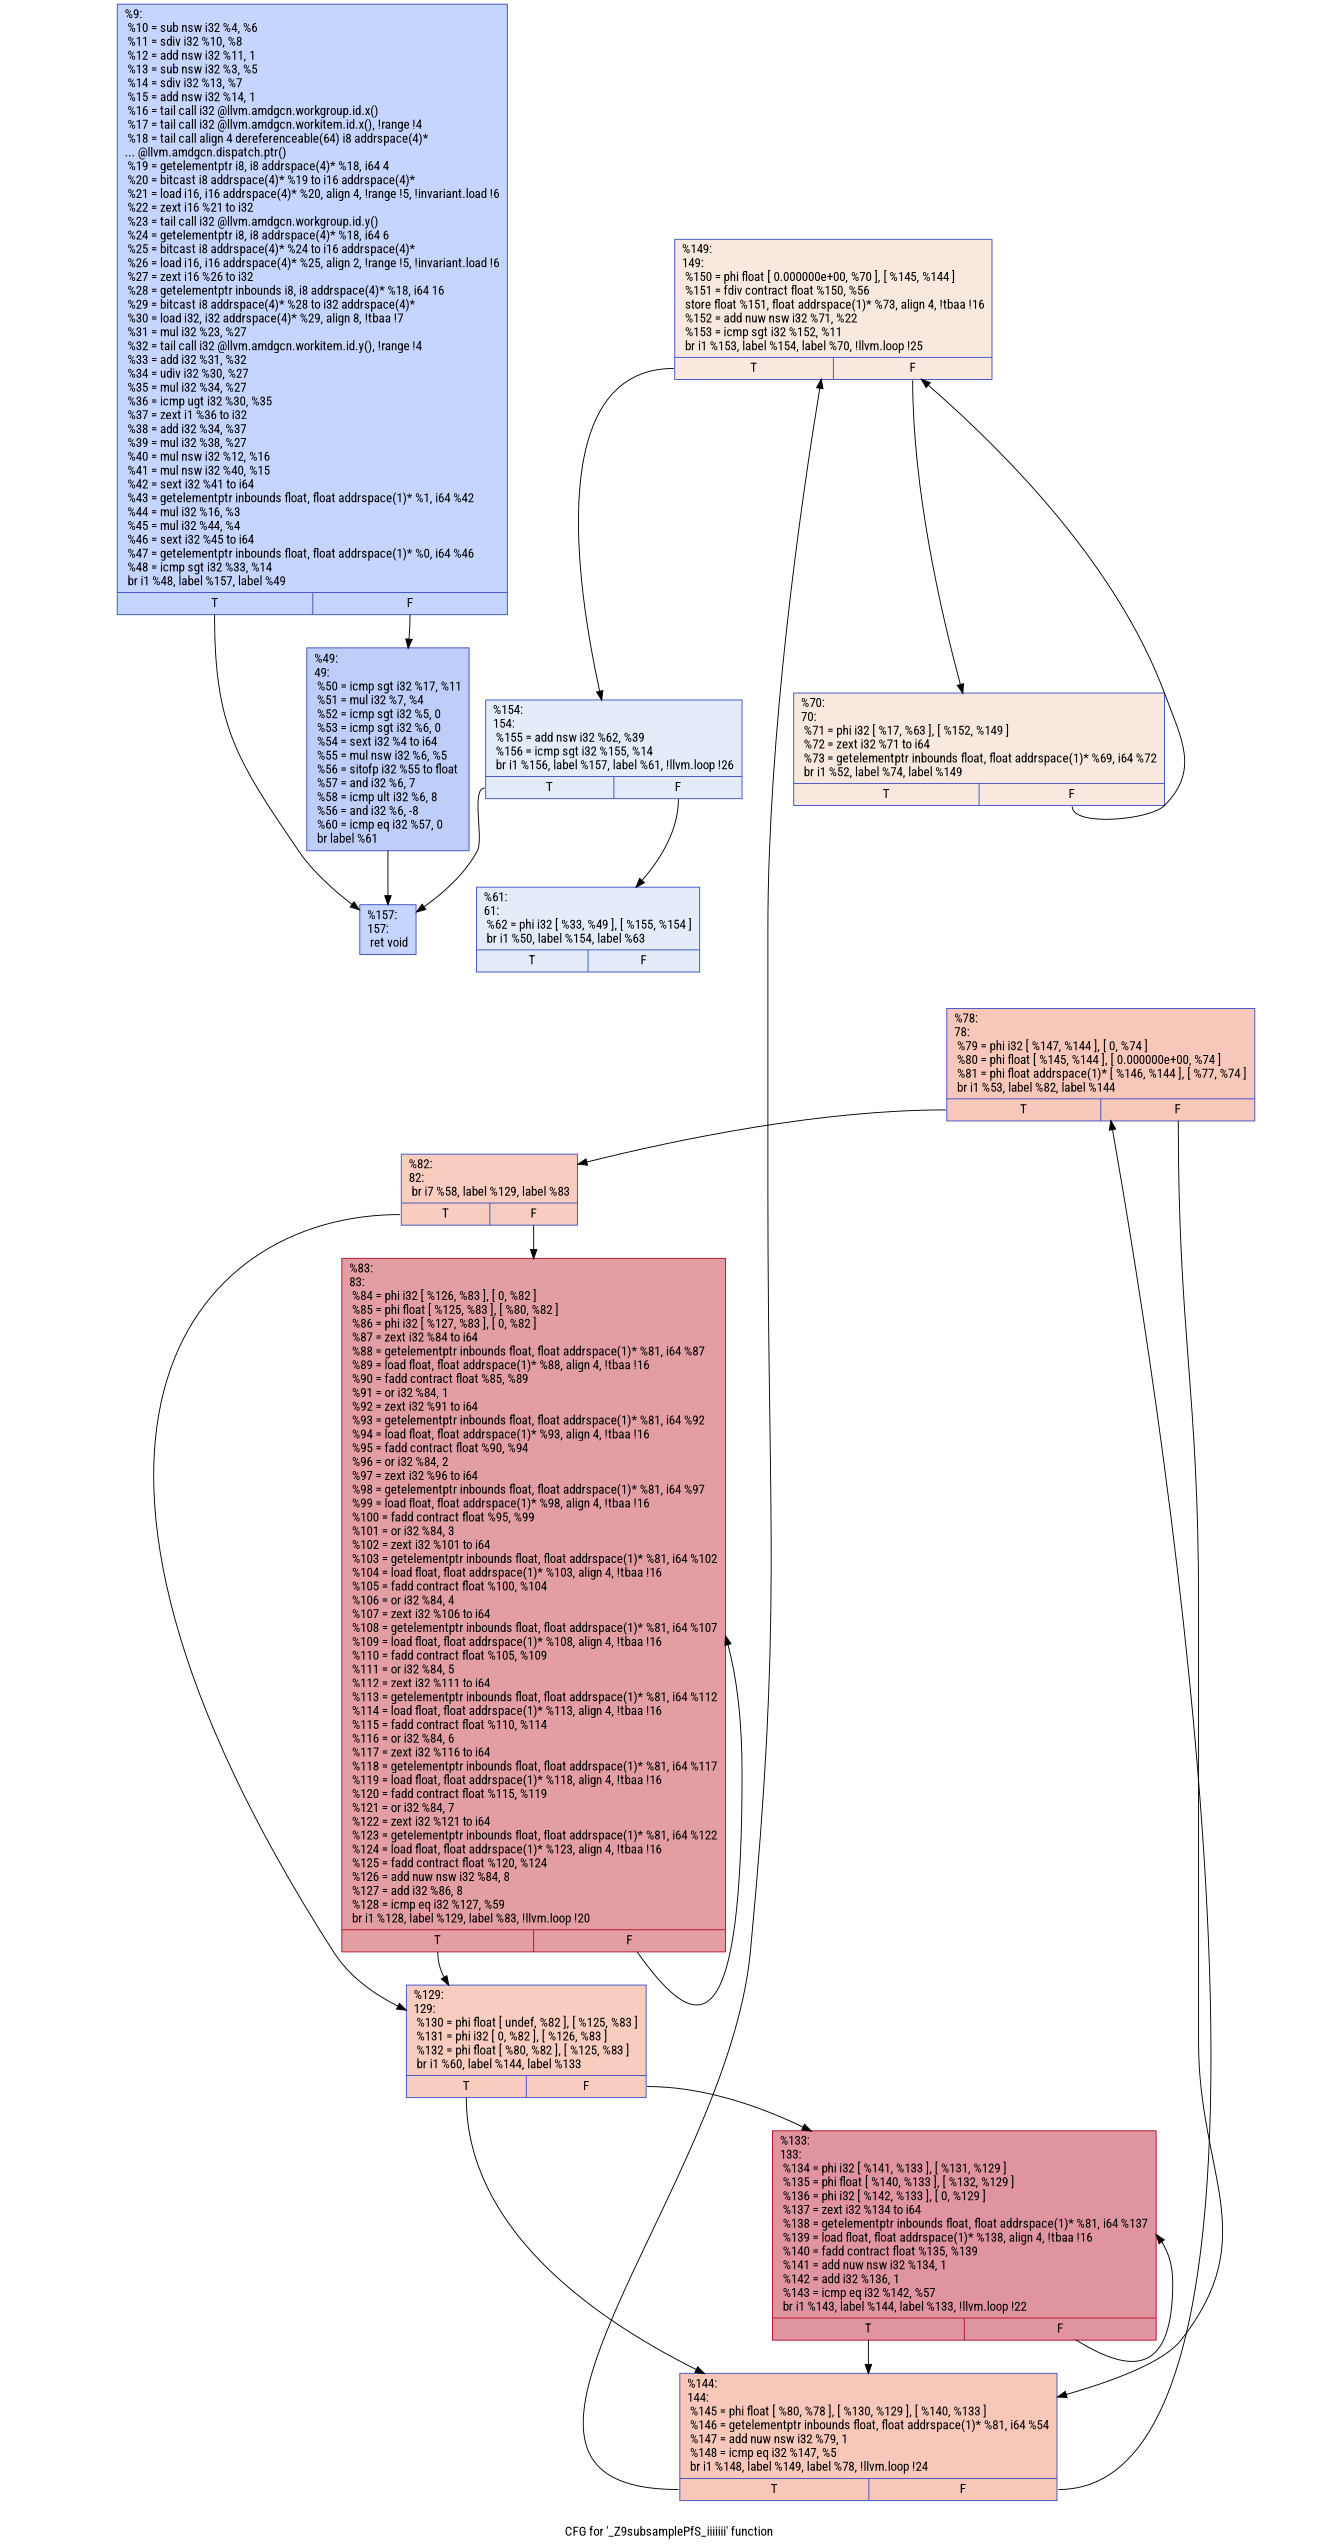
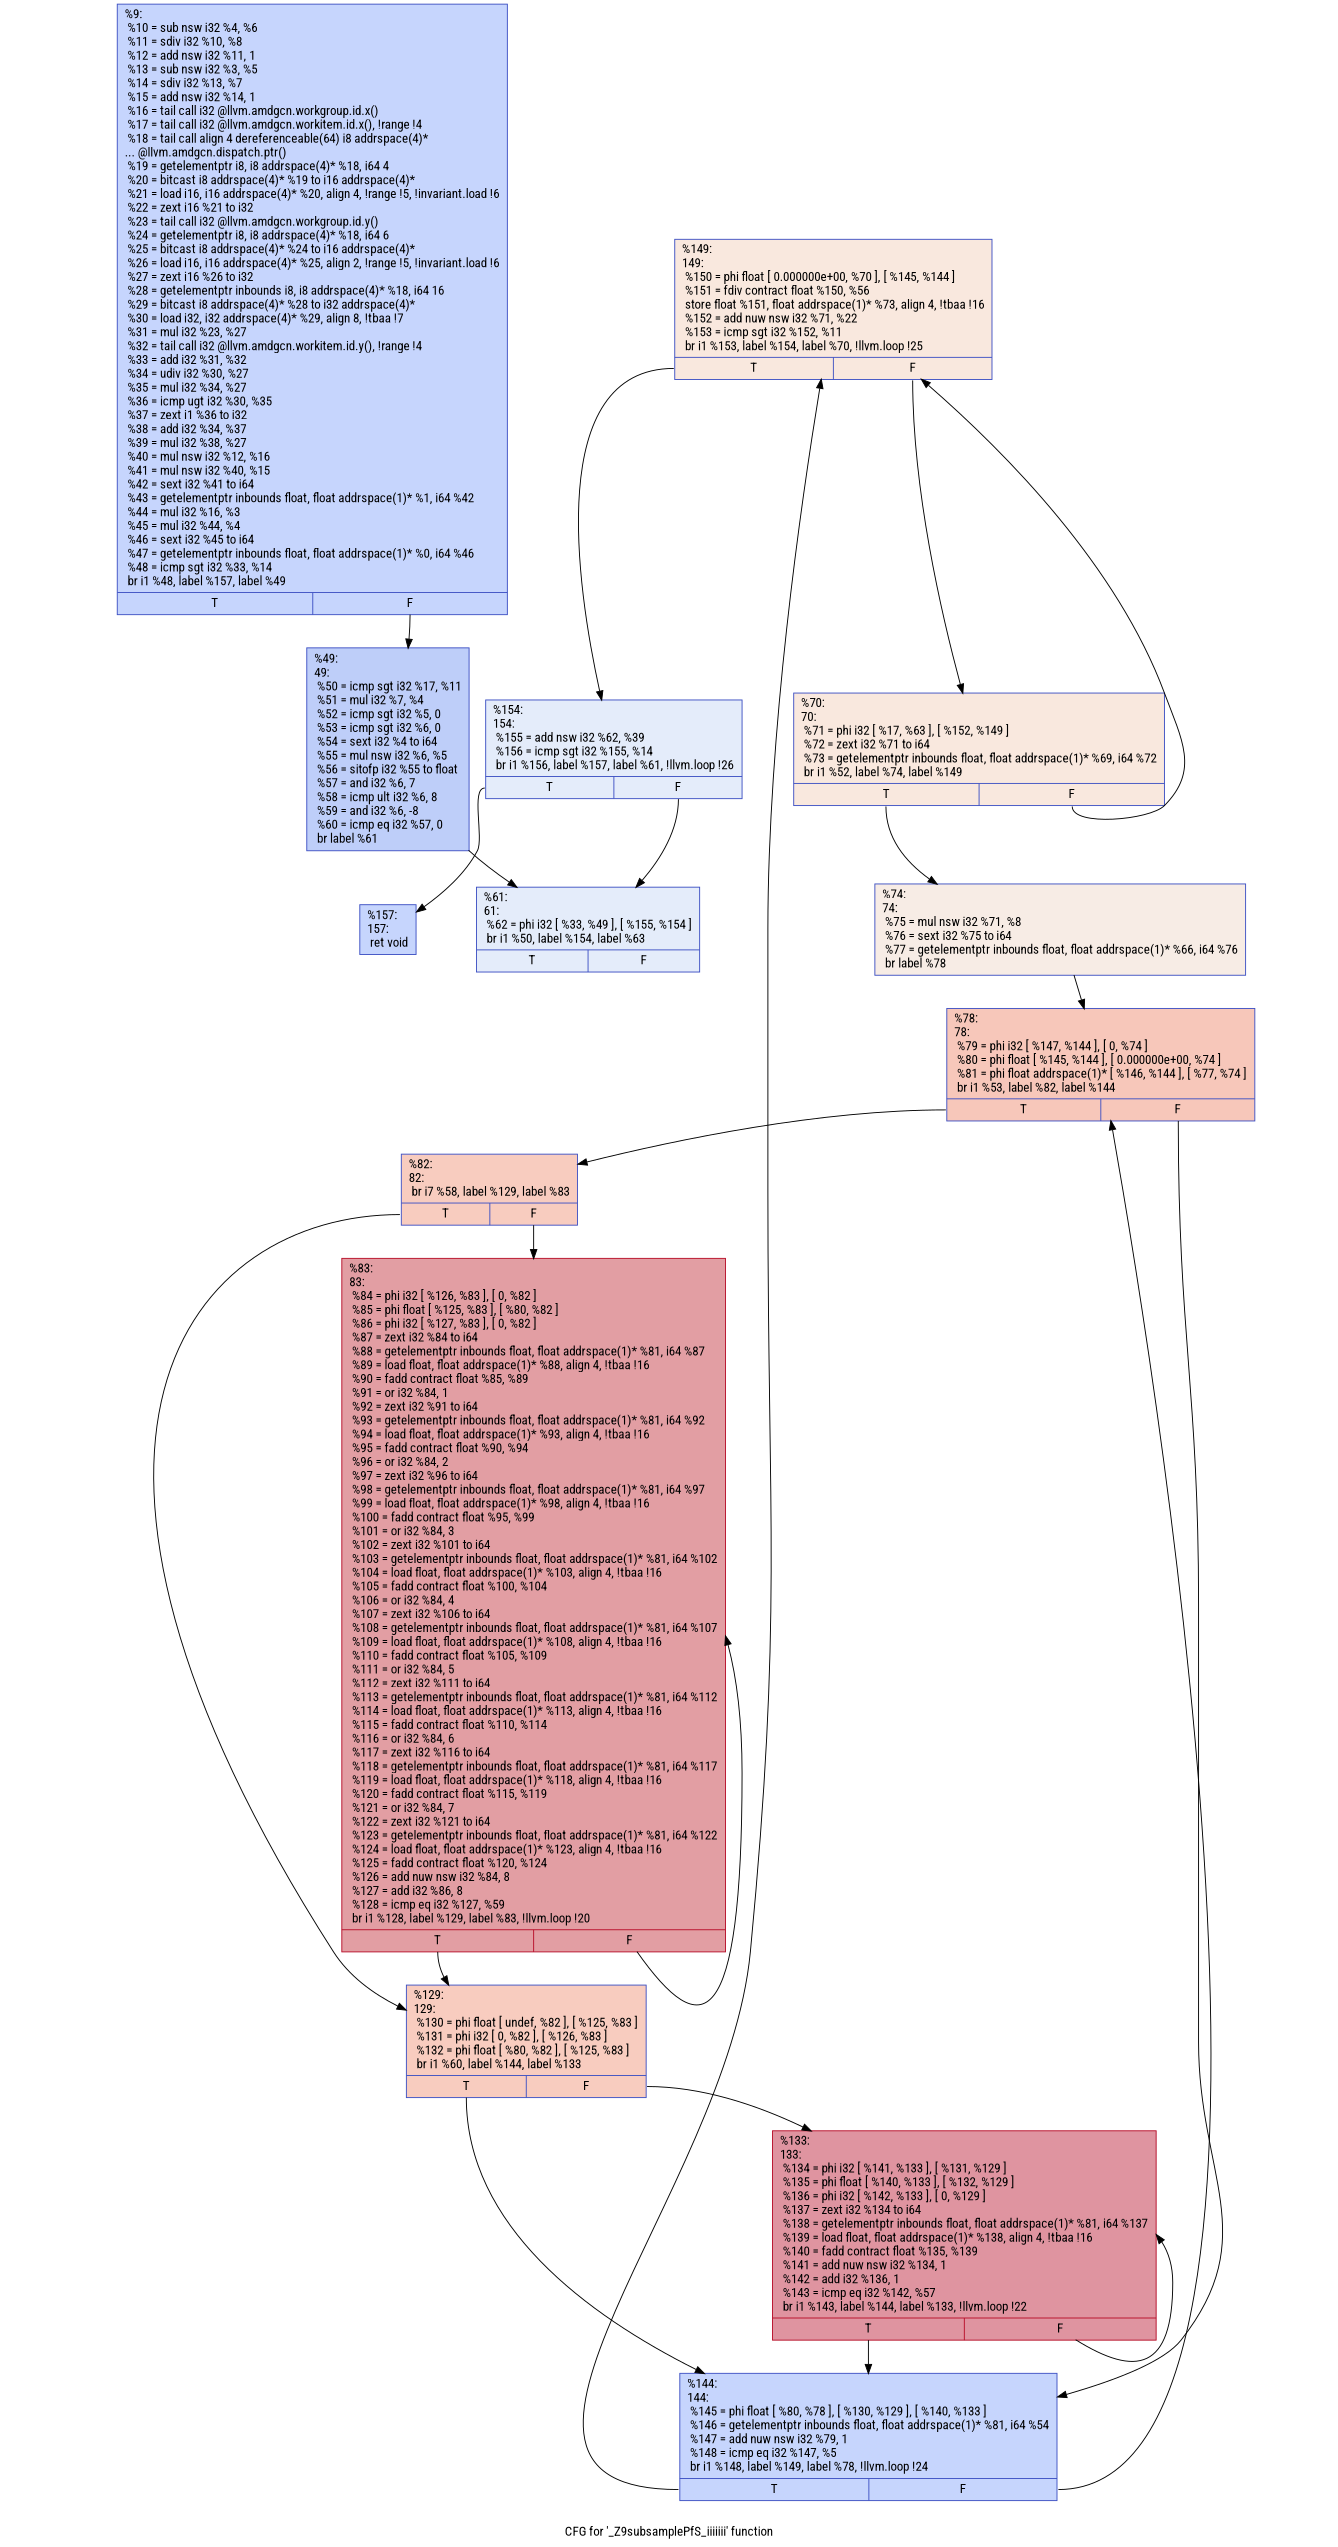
  digraph {
    fontname="Roboto Condensed"
    label="CFG for '_Z9subsamplePfS_iiiiiii' function"
    node [color="#3d50c3ff" fillcolor="#7ea1fa70" fontname="Roboto Condensed" shape=record style=filled]
    edge [fontname="Roboto Condensed" tailport=s0]
    n1 [label="{%9:\l  %10 = sub nsw i32 %4, %6\l  %11 = sdiv i32 %10, %8\l  %12 = add nsw i32 %11, 1\l  %13 = sub nsw i32 %3, %5\l  %14 = sdiv i32 %13, %7\l  %15 = add nsw i32 %14, 1\l  %16 = tail call i32 @llvm.amdgcn.workgroup.id.x()\l  %17 = tail call i32 @llvm.amdgcn.workitem.id.x(), !range !4\l  %18 = tail call align 4 dereferenceable(64) i8 addrspace(4)*\l... @llvm.amdgcn.dispatch.ptr()\l  %19 = getelementptr i8, i8 addrspace(4)* %18, i64 4\l  %20 = bitcast i8 addrspace(4)* %19 to i16 addrspace(4)*\l  %21 = load i16, i16 addrspace(4)* %20, align 4, !range !5, !invariant.load !6\l  %22 = zext i16 %21 to i32\l  %23 = tail call i32 @llvm.amdgcn.workgroup.id.y()\l  %24 = getelementptr i8, i8 addrspace(4)* %18, i64 6\l  %25 = bitcast i8 addrspace(4)* %24 to i16 addrspace(4)*\l  %26 = load i16, i16 addrspace(4)* %25, align 2, !range !5, !invariant.load !6\l  %27 = zext i16 %26 to i32\l  %28 = getelementptr inbounds i8, i8 addrspace(4)* %18, i64 16\l  %29 = bitcast i8 addrspace(4)* %28 to i32 addrspace(4)*\l  %30 = load i32, i32 addrspace(4)* %29, align 8, !tbaa !7\l  %31 = mul i32 %23, %27\l  %32 = tail call i32 @llvm.amdgcn.workitem.id.y(), !range !4\l  %33 = add i32 %31, %32\l  %34 = udiv i32 %30, %27\l  %35 = mul i32 %34, %27\l  %36 = icmp ugt i32 %30, %35\l  %37 = zext i1 %36 to i32\l  %38 = add i32 %34, %37\l  %39 = mul i32 %38, %27\l  %40 = mul nsw i32 %12, %16\l  %41 = mul nsw i32 %40, %15\l  %42 = sext i32 %41 to i64\l  %43 = getelementptr inbounds float, float addrspace(1)* %1, i64 %42\l  %44 = mul i32 %16, %3\l  %45 = mul i32 %44, %4\l  %46 = sext i32 %45 to i64\l  %47 = getelementptr inbounds float, float addrspace(1)* %0, i64 %46\l  %48 = icmp sgt i32 %33, %14\l  br i1 %48, label %157, label %49\l|{<s0>T|<s1>F}}"]
    n2 [label="{%157:\l157:                                              \l  ret void\l}"]
-   n3 [fillcolor="#6c8ff170" label="{%49:\l49:                                               \l  %50 = icmp sgt i32 %17, %11\l  %51 = mul i32 %7, %4\l  %52 = icmp sgt i32 %5, 0\l  %53 = icmp sgt i32 %6, 0\l  %54 = sext i32 %4 to i64\l  %55 = mul nsw i32 %6, %5\l  %56 = sitofp i32 %55 to float\l  %57 = and i32 %6, 7\l  %58 = icmp ult i32 %6, 8\l  %56 = and i32 %6, -8\l  %60 = icmp eq i32 %57, 0\l  br label %61\l}"]
+   n3 [fillcolor="#6c8ff170" label="{%49:\l49:                                               \l  %50 = icmp sgt i32 %17, %11\l  %51 = mul i32 %7, %4\l  %52 = icmp sgt i32 %5, 0\l  %53 = icmp sgt i32 %6, 0\l  %54 = sext i32 %4 to i64\l  %55 = mul nsw i32 %6, %5\l  %56 = sitofp i32 %55 to float\l  %57 = and i32 %6, 7\l  %58 = icmp ult i32 %6, 8\l  %59 = and i32 %6, -8\l  %60 = icmp eq i32 %57, 0\l  br label %61\l}"]
    n4 [fillcolor="#c1d4f470" label="{%61:\l61:                                               \l  %62 = phi i32 [ %33, %49 ], [ %155, %154 ]\l  br i1 %50, label %154, label %63\l|{<s0>T|<s1>F}}"]
    n5 [fillcolor="#c1d4f470" label="{%154:\l154:                                              \l  %155 = add nsw i32 %62, %39\l  %156 = icmp sgt i32 %155, %14\l  br i1 %156, label %157, label %61, !llvm.loop !26\l|{<s0>T|<s1>F}}"]
    n6 [fillcolor="#f2cab570" label="{%70:\l70:                                               \l  %71 = phi i32 [ %17, %63 ], [ %152, %149 ]\l  %72 = zext i32 %71 to i64\l  %73 = getelementptr inbounds float, float addrspace(1)* %69, i64 %72\l  br i1 %52, label %74, label %149\l|{<s0>T|<s1>F}}"]
+   n7 [fillcolor="#ecd3c570" label="{%74:\l74:                                               \l  %75 = mul nsw i32 %71, %8\l  %76 = sext i32 %75 to i64\l  %77 = getelementptr inbounds float, float addrspace(1)* %66, i64 %76\l  br label %78\l}"]
    n8 [fillcolor="#f2cab570" label="{%149:\l149:                                              \l  %150 = phi float [ 0.000000e+00, %70 ], [ %145, %144 ]\l  %151 = fdiv contract float %150, %56\l  store float %151, float addrspace(1)* %73, align 4, !tbaa !16\l  %152 = add nuw nsw i32 %71, %22\l  %153 = icmp sgt i32 %152, %11\l  br i1 %153, label %154, label %70, !llvm.loop !25\l|{<s0>T|<s1>F}}"]
    n9 [fillcolor="#ec7f6370" label="{%78:\l78:                                               \l  %79 = phi i32 [ %147, %144 ], [ 0, %74 ]\l  %80 = phi float [ %145, %144 ], [ 0.000000e+00, %74 ]\l  %81 = phi float addrspace(1)* [ %146, %144 ], [ %77, %74 ]\l  br i1 %53, label %82, label %144\l|{<s0>T|<s1>F}}"]
    n10 [fillcolor="#f08b6e70" label="{%82:\l82:                                               \l  br i7 %58, label %129, label %83\l|{<s0>T|<s1>F}}"]
-   n11 [fillcolor="#ec7f6370" label="{%144:\l144:                                              \l  %145 = phi float [ %80, %78 ], [ %130, %129 ], [ %140, %133 ]\l  %146 = getelementptr inbounds float, float addrspace(1)* %81, i64 %54\l  %147 = add nuw nsw i32 %79, 1\l  %148 = icmp eq i32 %147, %5\l  br i1 %148, label %149, label %78, !llvm.loop !24\l|{<s0>T|<s1>F}}"]
+   n11 [label="{%144:\l144:                                              \l  %145 = phi float [ %80, %78 ], [ %130, %129 ], [ %140, %133 ]\l  %146 = getelementptr inbounds float, float addrspace(1)* %81, i64 %54\l  %147 = add nuw nsw i32 %79, 1\l  %148 = icmp eq i32 %147, %5\l  br i1 %148, label %149, label %78, !llvm.loop !24\l|{<s0>T|<s1>F}}"]
    n12 [fillcolor="#f08b6e70" label="{%129:\l129:                                              \l  %130 = phi float [ undef, %82 ], [ %125, %83 ]\l  %131 = phi i32 [ 0, %82 ], [ %126, %83 ]\l  %132 = phi float [ %80, %82 ], [ %125, %83 ]\l  br i1 %60, label %144, label %133\l|{<s0>T|<s1>F}}"]
    n13 [color="#b70d28ff" fillcolor="#be242e70" label="{%83:\l83:                                               \l  %84 = phi i32 [ %126, %83 ], [ 0, %82 ]\l  %85 = phi float [ %125, %83 ], [ %80, %82 ]\l  %86 = phi i32 [ %127, %83 ], [ 0, %82 ]\l  %87 = zext i32 %84 to i64\l  %88 = getelementptr inbounds float, float addrspace(1)* %81, i64 %87\l  %89 = load float, float addrspace(1)* %88, align 4, !tbaa !16\l  %90 = fadd contract float %85, %89\l  %91 = or i32 %84, 1\l  %92 = zext i32 %91 to i64\l  %93 = getelementptr inbounds float, float addrspace(1)* %81, i64 %92\l  %94 = load float, float addrspace(1)* %93, align 4, !tbaa !16\l  %95 = fadd contract float %90, %94\l  %96 = or i32 %84, 2\l  %97 = zext i32 %96 to i64\l  %98 = getelementptr inbounds float, float addrspace(1)* %81, i64 %97\l  %99 = load float, float addrspace(1)* %98, align 4, !tbaa !16\l  %100 = fadd contract float %95, %99\l  %101 = or i32 %84, 3\l  %102 = zext i32 %101 to i64\l  %103 = getelementptr inbounds float, float addrspace(1)* %81, i64 %102\l  %104 = load float, float addrspace(1)* %103, align 4, !tbaa !16\l  %105 = fadd contract float %100, %104\l  %106 = or i32 %84, 4\l  %107 = zext i32 %106 to i64\l  %108 = getelementptr inbounds float, float addrspace(1)* %81, i64 %107\l  %109 = load float, float addrspace(1)* %108, align 4, !tbaa !16\l  %110 = fadd contract float %105, %109\l  %111 = or i32 %84, 5\l  %112 = zext i32 %111 to i64\l  %113 = getelementptr inbounds float, float addrspace(1)* %81, i64 %112\l  %114 = load float, float addrspace(1)* %113, align 4, !tbaa !16\l  %115 = fadd contract float %110, %114\l  %116 = or i32 %84, 6\l  %117 = zext i32 %116 to i64\l  %118 = getelementptr inbounds float, float addrspace(1)* %81, i64 %117\l  %119 = load float, float addrspace(1)* %118, align 4, !tbaa !16\l  %120 = fadd contract float %115, %119\l  %121 = or i32 %84, 7\l  %122 = zext i32 %121 to i64\l  %123 = getelementptr inbounds float, float addrspace(1)* %81, i64 %122\l  %124 = load float, float addrspace(1)* %123, align 4, !tbaa !16\l  %125 = fadd contract float %120, %124\l  %126 = add nuw nsw i32 %84, 8\l  %127 = add i32 %86, 8\l  %128 = icmp eq i32 %127, %59\l  br i1 %128, label %129, label %83, !llvm.loop !20\l|{<s0>T|<s1>F}}"]
    n14 [color="#b70d28ff" fillcolor="#b70d2870" label="{%133:\l133:                                              \l  %134 = phi i32 [ %141, %133 ], [ %131, %129 ]\l  %135 = phi float [ %140, %133 ], [ %132, %129 ]\l  %136 = phi i32 [ %142, %133 ], [ 0, %129 ]\l  %137 = zext i32 %134 to i64\l  %138 = getelementptr inbounds float, float addrspace(1)* %81, i64 %137\l  %139 = load float, float addrspace(1)* %138, align 4, !tbaa !16\l  %140 = fadd contract float %135, %139\l  %141 = add nuw nsw i32 %134, 1\l  %142 = add i32 %136, 1\l  %143 = icmp eq i32 %142, %57\l  br i1 %143, label %144, label %133, !llvm.loop !22\l|{<s0>T|<s1>F}}"]
-   n1 -> n2
    n1 -> n3 [tailport=s1]
-   n3 -> n2
+   n3 -> n4
    n5 -> n2
    n5 -> n4 [tailport=s1]
+   n6 -> n7
    n6 -> n8 [tailport=s1]
+   n7 -> n9
    n8 -> n5
    n8 -> n6 [tailport=s1]
    n9 -> n10
    n9 -> n11 [tailport=s1]
    n10 -> n12
    n10 -> n13 [tailport=s1]
    n11 -> n8
    n11 -> n9 [tailport=s1]
    n12 -> n11
    n12 -> n14 [tailport=s1]
    n13 -> n12
    n13 -> n13 [tailport=s1]
    n14 -> n11
    n14 -> n14 [tailport=s1]
  }
